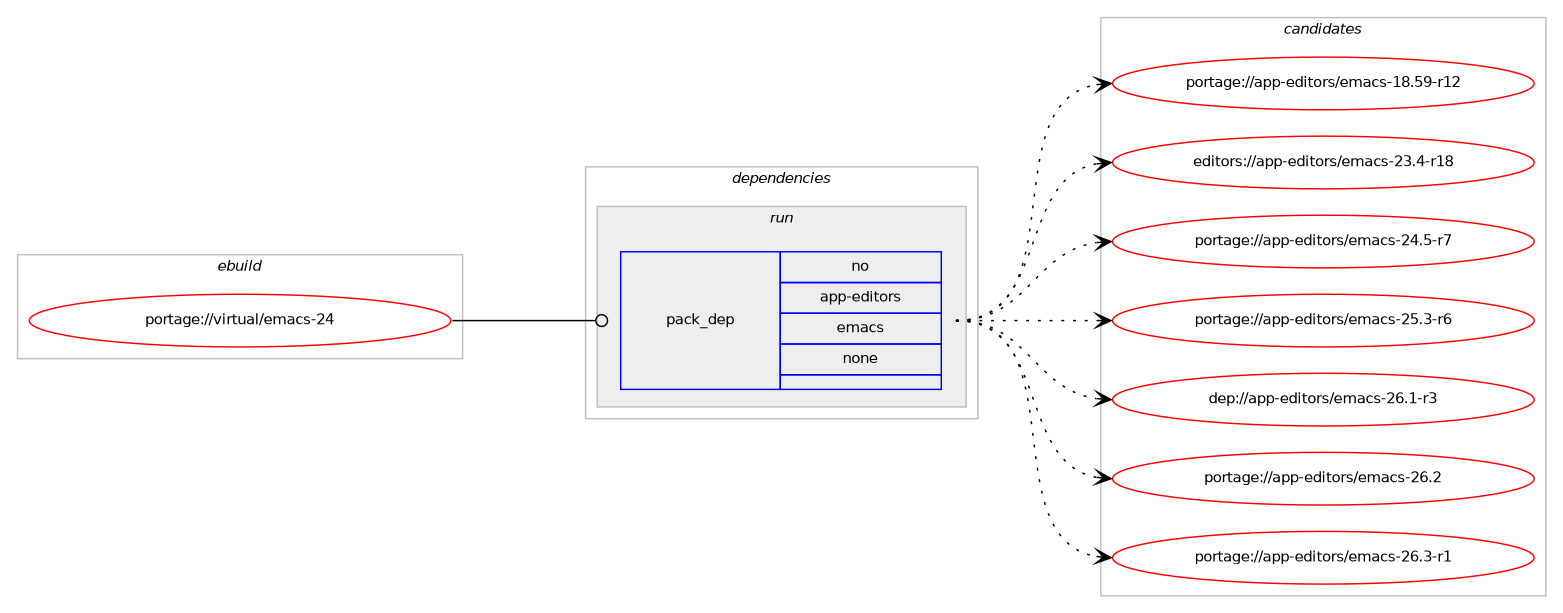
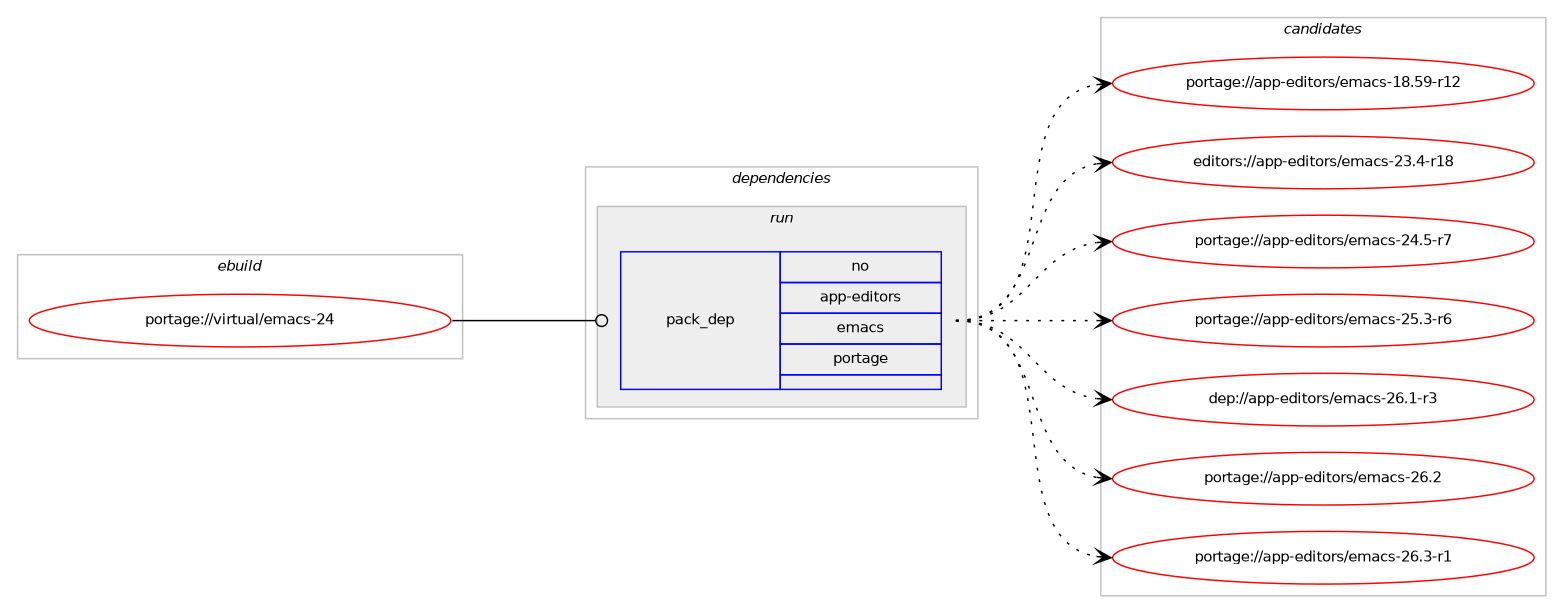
  digraph {
    compound=true
    concentrate=true
    fontname=Helvetica
    fontsize=10
    newrank=true
    rankdir=LR
    ranksep=1.5
    node [color=red fontname=Helvetica fontsize=10]
    edge [arrowhead=vee headport=w style=dotted tailport=e weight=100]
    n1 [label="portage://virtual/emacs-24" width=4]
-   n2 [color=blue label=<<TABLE BORDER="0" CELLBORDER="1" CELLSPACING="0" CELLPADDING="4" WIDTH="220"><TR><TD ROWSPAN="6" CELLPADDING="30">pack_dep</TD></TR><TR><TD WIDTH="110">no</TD></TR><TR><TD>app-editors</TD></TR><TR><TD>emacs</TD></TR><TR><TD>none</TD></TR><TR><TD></TD></TR></TABLE>> shape=none]
+   n2 [color=blue label=<<TABLE BORDER="0" CELLBORDER="1" CELLSPACING="0" CELLPADDING="4" WIDTH="220"><TR><TD ROWSPAN="6" CELLPADDING="30">pack_dep</TD></TR><TR><TD WIDTH="110">no</TD></TR><TR><TD>app-editors</TD></TR><TR><TD>emacs</TD></TR><TR><TD>portage</TD></TR><TR><TD></TD></TR></TABLE>> shape=none]
    n3 [label="portage://app-editors/emacs-18.59-r12" width=4]
    n4 [label="editors://app-editors/emacs-23.4-r18" width=4]
    n5 [label="portage://app-editors/emacs-24.5-r7" width=4]
    n6 [label="portage://app-editors/emacs-25.3-r6" width=4]
    n7 [label="dep://app-editors/emacs-26.1-r3" width=4]
    n8 [label="portage://app-editors/emacs-26.2" width=4]
    n9 [label="portage://app-editors/emacs-26.3-r1" width=4]
    subgraph cluster_1 {
      color=gray
      label=<<i>ebuild</i>>
      rank=same
      n1
    }
    subgraph cluster_2 {
      color=gray
      label=<<i>dependencies</i>>
      subgraph cluster_3 {
        color=gray
        fillcolor="#eeeeee"
        label=<<i>compile</i>>
        style=filled
      }
      subgraph cluster_4 {
        color=gray
        fillcolor="#eeeeee"
        label=<<i>compile and run</i>>
        style=filled
      }
      subgraph cluster_5 {
        color=gray
        fillcolor="#eeeeee"
        label=<<i>run</i>>
        style=filled
        subgraph sub_6 {
          color=gray
          fillcolor="#eeeeee"
          label=<<i>run</i>>
          style=filled
          n2
        }
      }
    }
    subgraph cluster_7 {
      color=gray
      label=<<i>candidates</i>>
      rank=same
      subgraph sub_8 {
        color=black
        label=<<i>candidates</i>>
        nodesep=1
        rank=same
        n3
        n4
        n5
        n6
        n7
        n8
        n9
      }
    }
    n1 -> n2 [arrowhead=odot style=solid weight=20]
    n2 -> n3
    n2 -> n4
    n2 -> n5
    n2 -> n6
    n2 -> n7
    n2 -> n8
    n2 -> n9
  }
